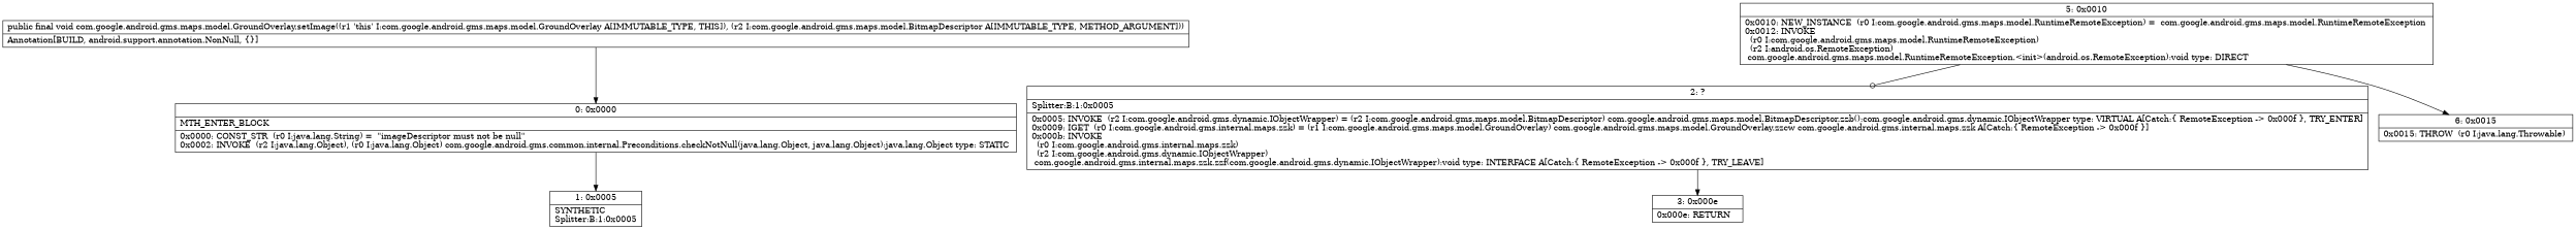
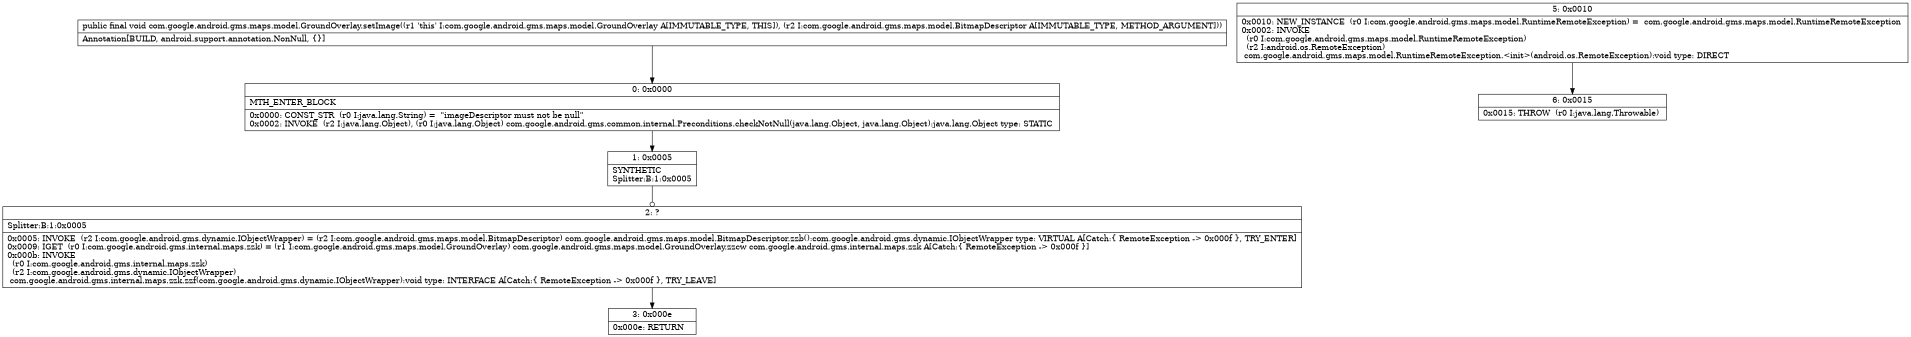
  digraph {
    node [shape=record]
    edge [arrowhead=normal]
    n1 [label="{0\:\ 0x0000|MTH_ENTER_BLOCK\l|0x0000: CONST_STR  (r0 I:java.lang.String) =  \"imageDescriptor must not be null\" \l0x0002: INVOKE  (r2 I:java.lang.Object), (r0 I:java.lang.Object) com.google.android.gms.common.internal.Preconditions.checkNotNull(java.lang.Object, java.lang.Object):java.lang.Object type: STATIC \l}"]
    n2 [label="{1\:\ 0x0005|SYNTHETIC\lSplitter:B:1:0x0005\l}"]
    n3 [label="{2\:\ ?|Splitter:B:1:0x0005\l|0x0005: INVOKE  (r2 I:com.google.android.gms.dynamic.IObjectWrapper) = (r2 I:com.google.android.gms.maps.model.BitmapDescriptor) com.google.android.gms.maps.model.BitmapDescriptor.zzb():com.google.android.gms.dynamic.IObjectWrapper type: VIRTUAL A[Catch:\{ RemoteException \-\> 0x000f \}, TRY_ENTER]\l0x0009: IGET  (r0 I:com.google.android.gms.internal.maps.zzk) = (r1 I:com.google.android.gms.maps.model.GroundOverlay) com.google.android.gms.maps.model.GroundOverlay.zzcw com.google.android.gms.internal.maps.zzk A[Catch:\{ RemoteException \-\> 0x000f \}]\l0x000b: INVOKE  \l  (r0 I:com.google.android.gms.internal.maps.zzk)\l  (r2 I:com.google.android.gms.dynamic.IObjectWrapper)\l com.google.android.gms.internal.maps.zzk.zzf(com.google.android.gms.dynamic.IObjectWrapper):void type: INTERFACE A[Catch:\{ RemoteException \-\> 0x000f \}, TRY_LEAVE]\l}"]
    n4 [label="{3\:\ 0x000e|0x000e: RETURN   \l}"]
-   n5 [label="{5\:\ 0x0010|0x0010: NEW_INSTANCE  (r0 I:com.google.android.gms.maps.model.RuntimeRemoteException) =  com.google.android.gms.maps.model.RuntimeRemoteException \l0x0012: INVOKE  \l  (r0 I:com.google.android.gms.maps.model.RuntimeRemoteException)\l  (r2 I:android.os.RemoteException)\l com.google.android.gms.maps.model.RuntimeRemoteException.\<init\>(android.os.RemoteException):void type: DIRECT \l}"]
+   n5 [label="{5\:\ 0x0010|0x0010: NEW_INSTANCE  (r0 I:com.google.android.gms.maps.model.RuntimeRemoteException) =  com.google.android.gms.maps.model.RuntimeRemoteException \l0x0002: INVOKE  \l  (r0 I:com.google.android.gms.maps.model.RuntimeRemoteException)\l  (r2 I:android.os.RemoteException)\l com.google.android.gms.maps.model.RuntimeRemoteException.\<init\>(android.os.RemoteException):void type: DIRECT \l}"]
    n6 [label="{6\:\ 0x0015|0x0015: THROW  (r0 I:java.lang.Throwable) \l}"]
    n7 [label="{public final void com.google.android.gms.maps.model.GroundOverlay.setImage((r1 'this' I:com.google.android.gms.maps.model.GroundOverlay A[IMMUTABLE_TYPE, THIS]), (r2 I:com.google.android.gms.maps.model.BitmapDescriptor A[IMMUTABLE_TYPE, METHOD_ARGUMENT]))  | Annotation[BUILD, android.support.annotation.NonNull, \{\}]\l}"]
    n1 -> n2
-   n5 -> n3 [arrowhead=odot]
+   n2 -> n3 [arrowhead=odot]
    n3 -> n4
    n5 -> n6
    n7 -> n1
  }
